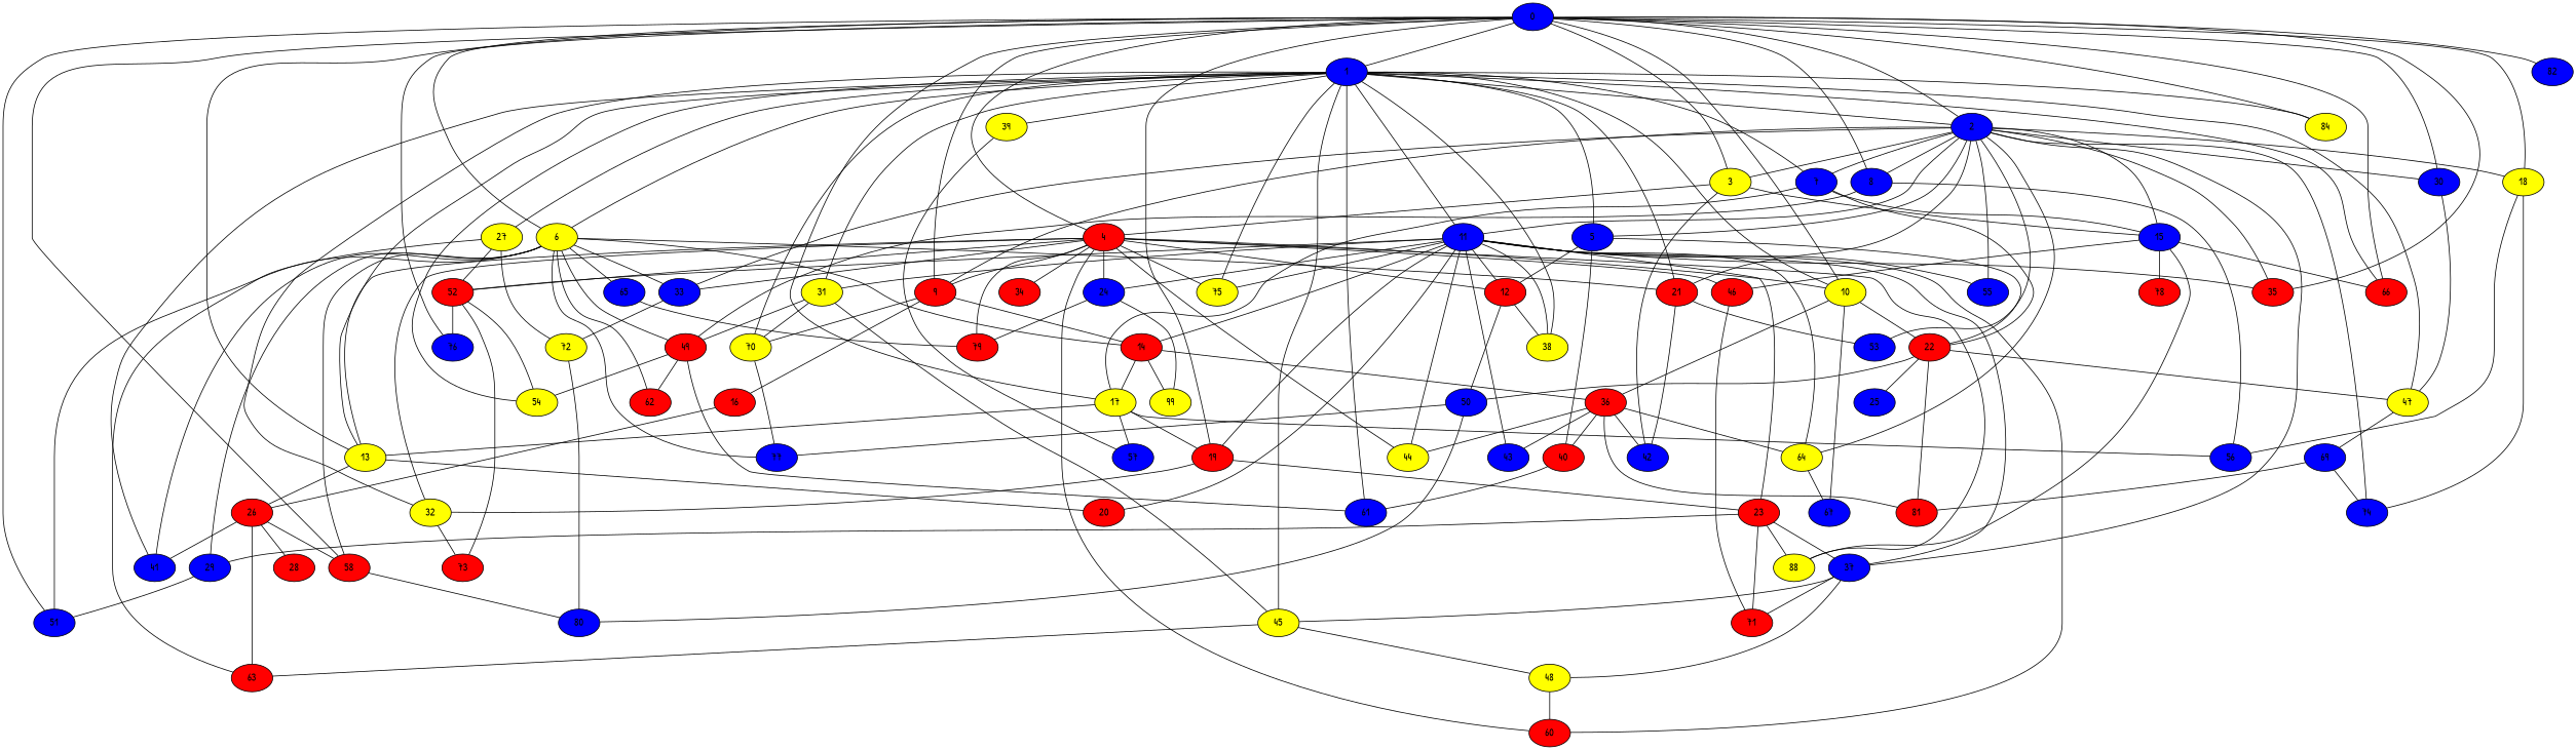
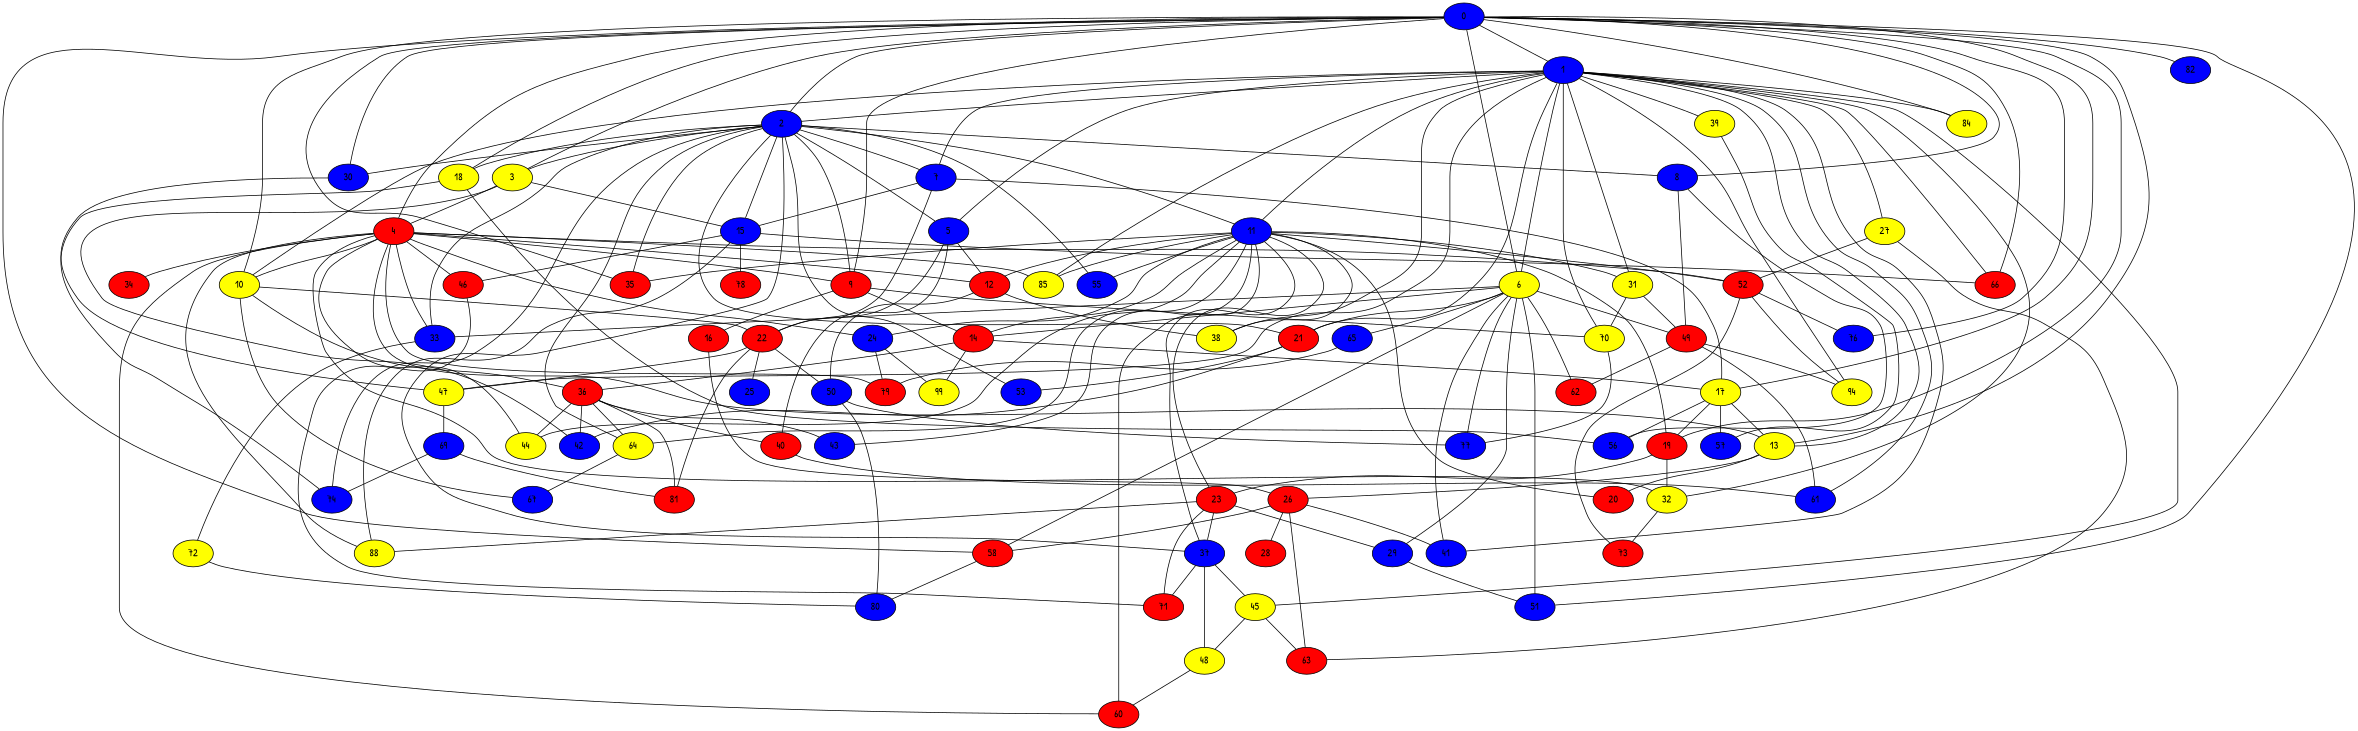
  graph {
    fontname="Patrick Hand"
    node [fillcolor=blue fontname="Patrick Hand" style=filled]
    edge [fontname="Patrick Hand"]
    0
    1
    2
    3 [fillcolor=yellow]
    4 [fillcolor=red]
    6 [fillcolor=yellow]
    8
    9 [fillcolor=red]
    10 [fillcolor=yellow]
    13 [fillcolor=yellow]
    17 [fillcolor=yellow]
    18 [fillcolor=yellow]
    19 [fillcolor=red]
    30
    35 [fillcolor=red]
    51
    58 [fillcolor=red]
    66 [fillcolor=red]
    76
    82
    n21 [fillcolor=yellow label=84]
    5
    7
    11
    21 [fillcolor=red]
    27 [fillcolor=yellow]
    31 [fillcolor=yellow]
    32 [fillcolor=yellow]
    38 [fillcolor=yellow]
    39 [fillcolor=yellow]
    41
    45 [fillcolor=yellow]
    47 [fillcolor=yellow]
-   54 [fillcolor=yellow]
+   54 [fillcolor=yellow label=94]
    61
    70 [fillcolor=yellow]
-   75 [fillcolor=yellow]
+   75 [fillcolor=yellow label=85]
    15
    33
    37
    53
    55
    64 [fillcolor=yellow]
    74
    42
    12 [fillcolor=red]
    24
    34 [fillcolor=red]
    44 [fillcolor=yellow]
    46 [fillcolor=red]
    52 [fillcolor=red]
    60 [fillcolor=red]
    n53 [fillcolor=yellow label=88]
    79 [fillcolor=red]
    14 [fillcolor=red]
    29
    49 [fillcolor=red]
    62 [fillcolor=red]
    65
    77
    56
    16 [fillcolor=red]
    22 [fillcolor=red]
    36 [fillcolor=red]
    67
    20 [fillcolor=red]
    26 [fillcolor=red]
    57
    23 [fillcolor=red]
    80
    40 [fillcolor=red]
    43
    63 [fillcolor=red]
    72 [fillcolor=yellow]
    73 [fillcolor=red]
    48 [fillcolor=yellow]
    69
    78 [fillcolor=red]
    71 [fillcolor=red]
    50
    n81 [fillcolor=yellow label=99]
    25
    81 [fillcolor=red]
    28 [fillcolor=red]
    0 -- 1
    0 -- 2
    0 -- 3
    0 -- 4
    0 -- 6
    0 -- 8
    0 -- 9
    0 -- 10
    0 -- 13
    0 -- 17
    0 -- 18
    0 -- 19
    0 -- 30
    0 -- 35
    0 -- 51
    0 -- 58
    0 -- 66
    0 -- 76
    0 -- 82
    0 -- n21
    1 -- 2
    1 -- 6
    1 -- 10
    1 -- 13
    1 -- 66
    1 -- n21
    1 -- 5
    1 -- 7
    1 -- 11
    1 -- 21
    1 -- 27
    1 -- 31
    1 -- 32
    1 -- 38
    1 -- 39
    1 -- 41
    1 -- 45
    1 -- 47
    1 -- 54
    1 -- 61
    1 -- 70
    1 -- 75
    2 -- 3
    2 -- 8
    2 -- 9
    2 -- 18
    2 -- 30
    2 -- 35
    2 -- 5
    2 -- 7
    2 -- 11
    2 -- 21
    2 -- 15
    2 -- 33
    2 -- 37
    2 -- 53
    2 -- 55
    2 -- 64
    2 -- 74
    3 -- 4
    3 -- 15
    3 -- 42
    4 -- 9
    4 -- 10
    4 -- 13
    4 -- 32
    4 -- 75
    4 -- 33
    4 -- 12
    4 -- 24
    4 -- 34
    4 -- 44
    4 -- 46
    4 -- 52
    4 -- 60
    4 -- n53
    4 -- 79
    6 -- 51
    6 -- 58
    6 -- 21
    6 -- 41
    6 -- 33
    6 -- 14
    6 -- 29
    6 -- 49
    6 -- 62
    6 -- 65
    6 -- 77
    8 -- 49
    8 -- 56
    9 -- 70
    9 -- 14
    9 -- 16
    10 -- 22
    10 -- 36
    10 -- 67
    13 -- 20
    13 -- 26
    17 -- 13
    17 -- 19
    17 -- 56
    17 -- 57
    18 -- 74
    18 -- 56
    19 -- 32
    19 -- 23
    30 -- 47
    58 -- 80
    5 -- 12
    5 -- 22
    5 -- 40
    7 -- 17
    7 -- 15
    7 -- 22
    11 -- 19
    11 -- 35
    11 -- 31
    11 -- 38
    11 -- 75
    11 -- 37
    11 -- 55
    11 -- 64
    11 -- 12
    11 -- 24
    11 -- 44
    11 -- 52
    11 -- 60
    11 -- 14
    11 -- 20
    11 -- 23
    11 -- 43
    21 -- 53
    21 -- 42
    27 -- 52
    27 -- 63
-   27 -- 72
-   31 -- 45
    31 -- 70
    31 -- 49
    32 -- 73
    39 -- 57
    45 -- 63
    45 -- 48
    47 -- 69
    70 -- 77
    15 -- 66
    15 -- 46
    15 -- n53
    15 -- 78
    33 -- 72
    37 -- 45
    37 -- 48
    37 -- 71
    64 -- 67
    12 -- 38
    12 -- 50
    24 -- 79
    24 -- n81
    46 -- 71
    52 -- 76
    52 -- 54
    52 -- 73
    14 -- 17
    14 -- 36
    14 -- n81
    29 -- 51
    49 -- 54
    49 -- 61
    49 -- 62
    65 -- 79
    16 -- 26
    22 -- 47
    22 -- 50
    22 -- 25
    22 -- 81
    36 -- 64
    36 -- 42
    36 -- 44
    36 -- 40
    36 -- 43
    36 -- 81
    26 -- 58
    26 -- 41
    26 -- 63
    26 -- 28
    23 -- 37
    23 -- n53
    23 -- 29
    23 -- 71
    40 -- 61
    72 -- 80
    48 -- 60
    69 -- 74
    69 -- 81
    50 -- 77
    50 -- 80
  }
